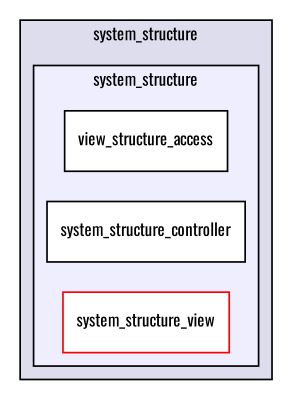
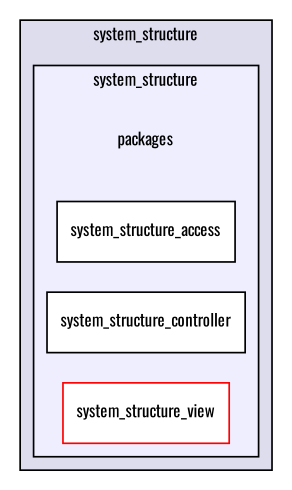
  digraph {
    compound=true
    rankdir=LR
    fontname=Oswald
    node [fontname=Oswald fontsize=10 shape=box color=black fillcolor=white style=filled]
-   n2 [label=view_structure_access]
+   n1 [label=packages shape=plaintext color="" fillcolor="" style=""]
+   n2 [label=system_structure_access]
    n3 [label=system_structure_controller]
    n4 [color=red label=system_structure_view]
    subgraph cluster_1 {
      bgcolor="#ddddee"
      fontsize=10
      label=system_structure
      pencolor=black
      subgraph cluster_2 {
        bgcolor="#eeeeff"
        fontsize=10
        pencolor=black
+       n1
        n2
        n3
        n4
      }
    }
  }
